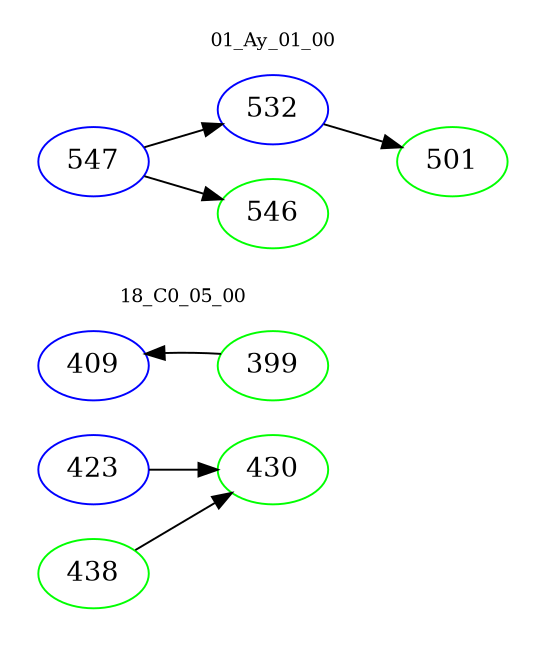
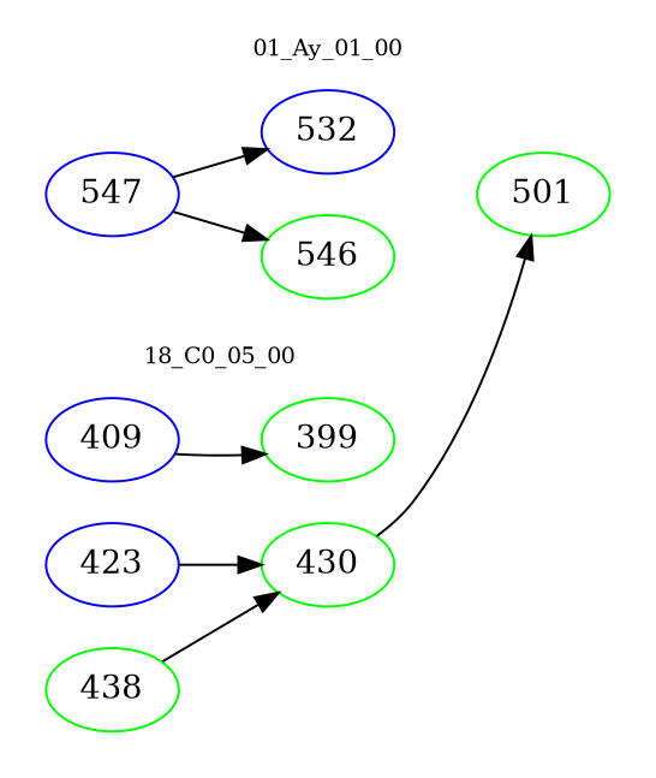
  digraph {
    rankdir=LR
    node [color=green]
    edge [color=black]
    n1 [color=blue label=547]
    n2 [label=546]
    n3 [color=blue label=532]
    n4 [label=501]
    n5 [color=blue label=423]
    n6 [color=blue label=409]
    n7 [label=430]
    n8 [label=399]
    n9 [label=438]
    subgraph cluster_1 {
      color=white
      fontsize=10
      label="01_Ay_01_00"
      n1
      n2
      n3
      n4
    }
    subgraph cluster_2 {
      color=white
      fontsize=10
      label="18_C0_05_00"
      n5
      n6
      n7
      n8
      n9
    }
    n1 -> n2
    n1 -> n3
-   n3 -> n4
+   n7 -> n4
    n5 -> n7
-   n8 -> n6
+   n6 -> n8
    n9 -> n7
  }
